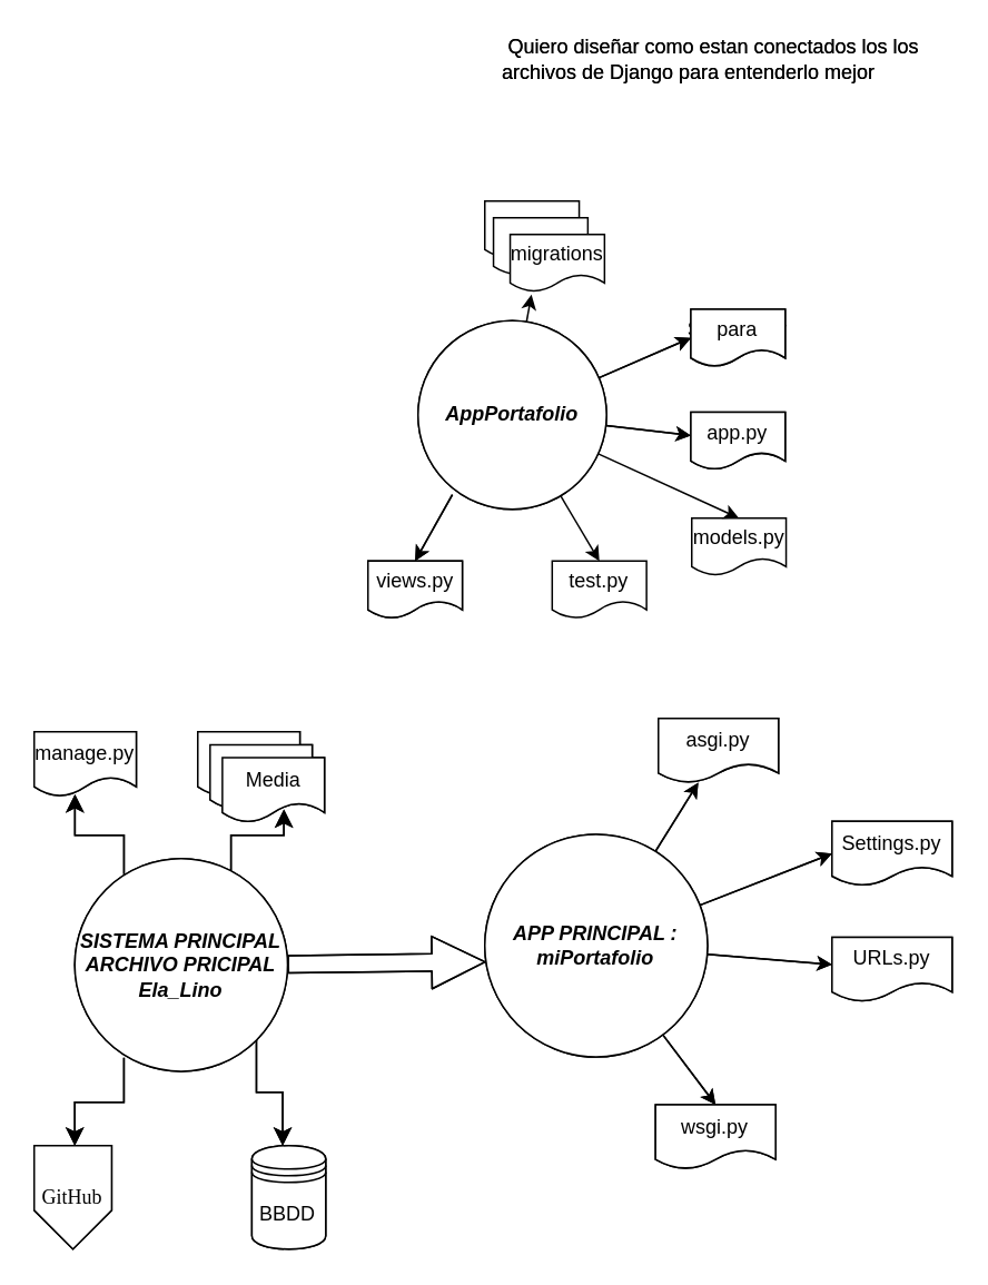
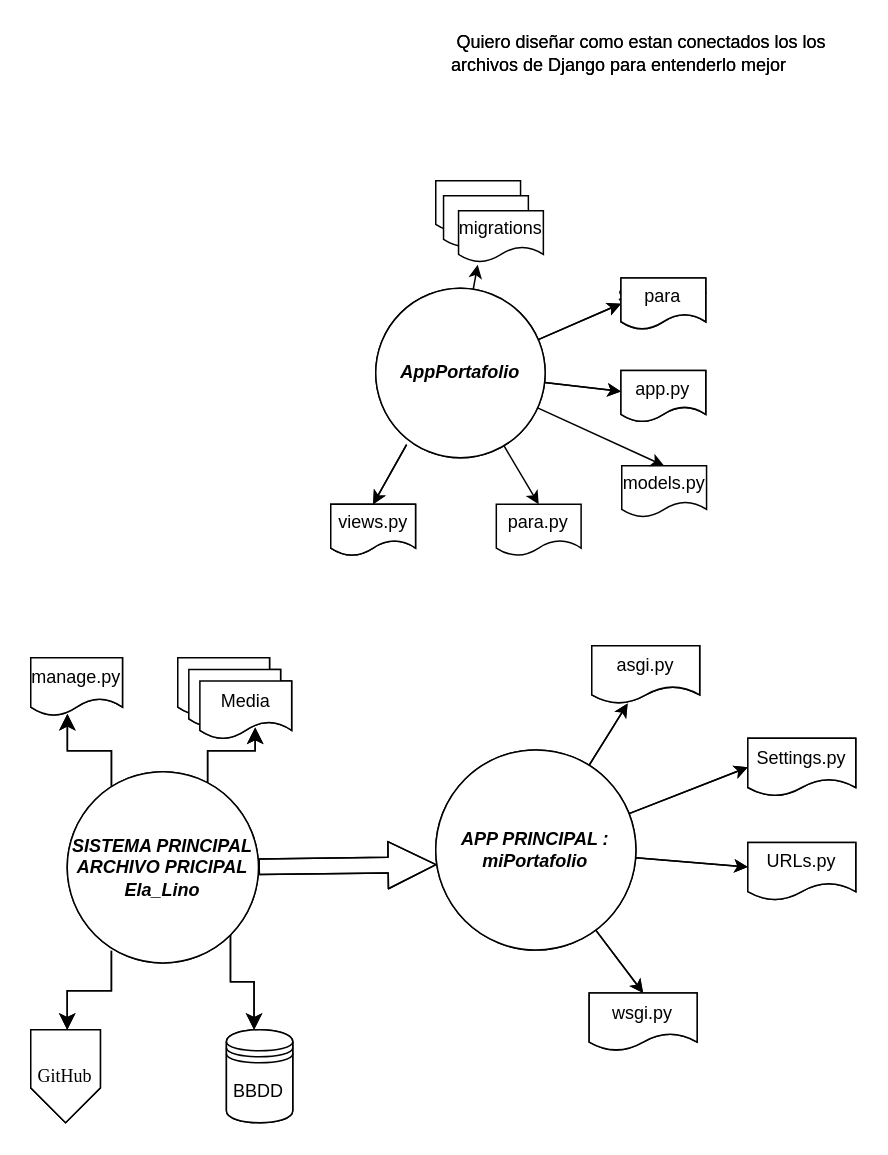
  <mxCell id="0" />
  <mxCell id="1" parent="0" />
  <mxCell id="2" value="&lt;span style=&quot;white-space: pre;&quot;&gt;&#09;&lt;/span&gt;Quiero diseñar como estan conectados los los archivos de Django para entenderlo mejor&amp;nbsp;" style="text;html=1;align=center;verticalAlign=middle;whiteSpace=wrap;rounded=0;fillColor=none;" vertex="1" parent="1"><mxGeometry x="264" y="20" width="300" height="30" as="geometry" /></mxCell>
  <mxCell id="3" value="" style="group" vertex="1" connectable="0" parent="1"><mxGeometry x="290" y="430" width="280" height="270" as="geometry" /></mxCell>
  <mxCell id="4" value="APP PRINCIPAL :&lt;br&gt;miPortafolio" style="ellipse;whiteSpace=wrap;html=1;aspect=fixed;movable=1;resizable=1;rotatable=1;deletable=1;editable=1;connectable=1;gradientColor=none;strokeColor=default;fontStyle=3" vertex="1" parent="3"><mxGeometry y="69.429" width="133.457" height="133.457" as="geometry" /></mxCell>
  <mxCell id="5" value="asgi.py" style="shape=document;whiteSpace=wrap;html=1;boundedLbl=1;strokeColor=default;gradientColor=none;" vertex="1" parent="3"><mxGeometry x="104.025" width="71.95" height="38.571" as="geometry" /></mxCell>
  <mxCell id="6" value="" style="edgeStyle=none;html=1;fontFamily=Verdana;" edge="1" parent="3" source="4" target="5"><mxGeometry relative="1" as="geometry" /></mxCell>
  <mxCell id="7" value="wsgi.py" style="shape=document;whiteSpace=wrap;html=1;boundedLbl=1;strokeColor=default;gradientColor=none;" vertex="1" parent="3"><mxGeometry x="102.291" y="231.429" width="71.95" height="38.571" as="geometry" /></mxCell>
  <mxCell id="8" value="" style="edgeStyle=none;html=1;fontFamily=Verdana;entryX=0.5;entryY=0;entryDx=0;entryDy=0;" edge="1" parent="3" source="4" target="7"><mxGeometry relative="1" as="geometry" /></mxCell>
  <mxCell id="9" value="URLs.py" style="shape=document;whiteSpace=wrap;html=1;boundedLbl=1;strokeColor=default;gradientColor=none;" vertex="1" parent="3"><mxGeometry x="208.05" y="131.143" width="71.95" height="38.571" as="geometry" /></mxCell>
  <mxCell id="10" value="" style="edgeStyle=none;html=1;fontFamily=Verdana;" edge="1" parent="3" source="4" target="9"><mxGeometry relative="1" as="geometry" /></mxCell>
  <mxCell id="11" value="Settings.py" style="shape=document;whiteSpace=wrap;html=1;boundedLbl=1;strokeColor=default;gradientColor=none;" vertex="1" parent="3"><mxGeometry x="208.05" y="61.714" width="71.95" height="38.571" as="geometry" /></mxCell>
  <mxCell id="12" value="" style="edgeStyle=none;html=1;fontFamily=Verdana;entryX=0;entryY=0.5;entryDx=0;entryDy=0;" edge="1" parent="3" source="4" target="11"><mxGeometry relative="1" as="geometry" /></mxCell>
  <mxCell id="13" value="" style="group" vertex="1" connectable="0" parent="1"><mxGeometry x="20" y="438" width="213" height="310" as="geometry" /></mxCell>
  <mxCell id="14" value="SISTEMA PRINCIPAL&lt;br&gt;ARCHIVO PRICIPAL&lt;br&gt;Ela_Lino" style="ellipse;whiteSpace=wrap;html=1;aspect=fixed;movable=1;resizable=1;rotatable=1;deletable=1;editable=1;connectable=1;gradientColor=none;strokeColor=default;fontStyle=3" vertex="1" parent="13"><mxGeometry x="24.322" y="75.95" width="127.505" height="127.505" as="geometry" /></mxCell>
  <mxCell id="15" value="manage.py" style="shape=document;whiteSpace=wrap;html=1;boundedLbl=1;strokeColor=default;gradientColor=none;" vertex="1" parent="13"><mxGeometry width="61.173" height="38.75" as="geometry" /></mxCell>
  <mxCell id="16" value="" style="edgeStyle=elbowEdgeStyle;elbow=vertical;endArrow=classic;html=1;curved=0;rounded=0;endSize=8;startSize=8;entryX=0.399;entryY=0.966;entryDx=0;entryDy=0;entryPerimeter=0;" edge="1" parent="13" target="15"><mxGeometry width="50" height="50" relative="1" as="geometry"><mxPoint x="53.803" y="85.25" as="sourcePoint" /><mxPoint x="107.606" y="31" as="targetPoint" /><Array as="points"><mxPoint x="31.692" y="62" /><mxPoint x="46.433" y="62" /><mxPoint x="77.388" y="62" /><mxPoint x="107.606" y="23.25" /><mxPoint x="70.754" y="10.85" /></Array></mxGeometry></mxCell>
  <mxCell id="17" value="" style="group" vertex="1" connectable="0" parent="13"><mxGeometry x="130.453" y="248" width="44.221" height="62" as="geometry" /></mxCell>
  <mxCell id="18" value="" style="group" vertex="1" connectable="0" parent="17"><mxGeometry width="44.221" height="62" as="geometry" /></mxCell>
  <mxCell id="19" value="" style="edgeStyle=elbowEdgeStyle;elbow=vertical;endArrow=classic;html=1;curved=0;rounded=0;endSize=8;startSize=8;exitX=1;exitY=1;exitDx=0;exitDy=0;" edge="1" parent="18" source="14"><mxGeometry width="50" height="50" relative="1" as="geometry"><mxPoint x="-10.318" y="-62" as="sourcePoint" /><mxPoint x="18.426" as="targetPoint" /></mxGeometry></mxCell>
  <mxCell id="20" value="BBDD" style="shape=datastore;whiteSpace=wrap;html=1;strokeColor=default;gradientColor=none;" vertex="1" parent="18"><mxGeometry width="44.221" height="62" as="geometry" /></mxCell>
  <mxCell id="21" value="" style="group" vertex="1" connectable="0" parent="13"><mxGeometry y="248" width="46.433" height="62" as="geometry" /></mxCell>
  <mxCell id="22" value="" style="edgeStyle=elbowEdgeStyle;elbow=vertical;endArrow=classic;html=1;curved=0;rounded=0;endSize=8;startSize=8;exitX=0.231;exitY=0.936;exitDx=0;exitDy=0;exitPerimeter=0;" edge="1" parent="21" source="14"><mxGeometry width="50" height="50" relative="1" as="geometry"><mxPoint x="53.803" y="-62" as="sourcePoint" /><mxPoint x="24.322" as="targetPoint" /></mxGeometry></mxCell>
  <mxCell id="23" value="&lt;font face=&quot;Verdana&quot;&gt;GitHub&lt;/font&gt;" style="shape=offPageConnector;whiteSpace=wrap;html=1;strokeColor=default;gradientColor=none;" vertex="1" parent="21"><mxGeometry width="46.433" height="62" as="geometry" /></mxCell>
  <mxCell id="24" value="" style="shape=flexArrow;endArrow=classic;html=1;fontFamily=Verdana;width=10.435;endSize=10.304;entryX=0.005;entryY=0.573;entryDx=0;entryDy=0;entryPerimeter=0;" edge="1" parent="13" source="14" target="4"><mxGeometry width="50" height="50" relative="1" as="geometry"><mxPoint x="151.827" y="142.6" as="sourcePoint" /><mxPoint x="203.419" y="142.6" as="targetPoint" /></mxGeometry></mxCell>
  <mxCell id="25" value="" style="edgeStyle=elbowEdgeStyle;elbow=vertical;endArrow=classic;html=1;curved=0;rounded=0;endSize=8;startSize=8;exitX=0.734;exitY=0.055;exitDx=0;exitDy=0;exitPerimeter=0;" edge="1" parent="13" source="14"><mxGeometry width="50" height="50" relative="1" as="geometry"><mxPoint x="120.135" y="69.75" as="sourcePoint" /><mxPoint x="149.616" y="46.5" as="targetPoint" /><Array as="points"><mxPoint x="144.457" y="62" /><mxPoint x="151.827" y="62" /><mxPoint x="182.782" y="62" /><mxPoint x="213" y="23.25" /><mxPoint x="176.149" y="10.85" /></Array></mxGeometry></mxCell>
  <mxCell id="26" value="" style="group" vertex="1" connectable="0" parent="13"><mxGeometry x="98.024" width="75.913" height="54.25" as="geometry" /></mxCell>
  <mxCell id="27" value="" style="shape=document;whiteSpace=wrap;html=1;boundedLbl=1;strokeColor=default;gradientColor=none;" vertex="1" parent="26"><mxGeometry width="61.173" height="38.75" as="geometry" /></mxCell>
  <mxCell id="28" value="" style="shape=document;whiteSpace=wrap;html=1;boundedLbl=1;strokeColor=default;gradientColor=none;" vertex="1" parent="26"><mxGeometry x="7.37" y="7.75" width="61.173" height="38.75" as="geometry" /></mxCell>
  <mxCell id="29" value="Media" style="shape=document;whiteSpace=wrap;html=1;boundedLbl=1;strokeColor=default;gradientColor=none;" vertex="1" parent="26"><mxGeometry x="14.74" y="15.5" width="61.173" height="38.75" as="geometry" /></mxCell>
  <mxCell id="30" value="AppPortafolio" style="ellipse;whiteSpace=wrap;html=1;aspect=fixed;movable=1;resizable=1;rotatable=1;deletable=1;editable=1;connectable=1;gradientColor=none;strokeColor=default;fontStyle=3" vertex="1" parent="1"><mxGeometry x="250" y="191.714" width="112.925" height="112.925" as="geometry" /></mxCell>
  <mxCell id="31" value="" style="edgeStyle=none;html=1;fontFamily=Verdana;entryX=0.226;entryY=1.05;entryDx=0;entryDy=0;entryPerimeter=0;" edge="1" parent="1" source="30" target="45"><mxGeometry relative="1" as="geometry" /></mxCell>
  <mxCell id="32" value="URLs.py" style="shape=document;whiteSpace=wrap;html=1;boundedLbl=1;strokeColor=default;gradientColor=none;" vertex="1" parent="1"><mxGeometry x="413.467" y="246.571" width="56.533" height="34.286" as="geometry" /></mxCell>
  <mxCell id="33" value="" style="edgeStyle=none;html=1;fontFamily=Verdana;" edge="1" parent="1" source="30" target="32"><mxGeometry relative="1" as="geometry" /></mxCell>
  <mxCell id="34" value="Settings.py" style="shape=document;whiteSpace=wrap;html=1;boundedLbl=1;strokeColor=default;gradientColor=none;" vertex="1" parent="1"><mxGeometry x="413.467" y="184.857" width="56.533" height="34.286" as="geometry" /></mxCell>
  <mxCell id="35" value="" style="edgeStyle=none;html=1;fontFamily=Verdana;entryX=0;entryY=0.5;entryDx=0;entryDy=0;" edge="1" parent="1" source="30" target="34"><mxGeometry relative="1" as="geometry" /></mxCell>
  <mxCell id="36" value="" style="group" vertex="1" connectable="0" parent="1"><mxGeometry x="330.372" y="335.714" width="56.533" height="34.286" as="geometry" /></mxCell>
- <mxCell id="37" value="test.py" style="shape=document;whiteSpace=wrap;html=1;boundedLbl=1;strokeColor=default;gradientColor=none;" vertex="1" parent="36"><mxGeometry width="56.533" height="34.286" as="geometry" /></mxCell>
+ <mxCell id="37" value="para.py" style="shape=document;whiteSpace=wrap;html=1;boundedLbl=1;strokeColor=default;gradientColor=none;" vertex="1" parent="36"><mxGeometry width="56.533" height="34.286" as="geometry" /></mxCell>
  <mxCell id="38" value="" style="edgeStyle=none;html=1;fontFamily=Verdana;entryX=0.5;entryY=0;entryDx=0;entryDy=0;" edge="1" parent="1" source="30" target="37"><mxGeometry relative="1" as="geometry" /></mxCell>
  <mxCell id="39" value="" style="group" vertex="1" connectable="0" parent="1"><mxGeometry x="220.002" y="335.714" width="56.533" height="34.286" as="geometry" /></mxCell>
  <mxCell id="40" value="wsgi.py" style="shape=document;whiteSpace=wrap;html=1;boundedLbl=1;strokeColor=default;gradientColor=none;" vertex="1" parent="39"><mxGeometry width="56.533" height="34.286" as="geometry" /></mxCell>
  <mxCell id="41" value="" style="edgeStyle=none;html=1;fontFamily=Verdana;entryX=0.5;entryY=0;entryDx=0;entryDy=0;exitX=0.182;exitY=0.923;exitDx=0;exitDy=0;exitPerimeter=0;" edge="1" parent="1" target="40" source="30"><mxGeometry relative="1" as="geometry"><mxPoint x="249.473" y="297.525" as="sourcePoint" /></mxGeometry></mxCell>
  <mxCell id="42" value="" style="group" vertex="1" connectable="0" parent="1"><mxGeometry x="290.004" y="120" width="71.733" height="54.286" as="geometry" /></mxCell>
  <mxCell id="43" value="" style="shape=document;whiteSpace=wrap;html=1;boundedLbl=1;strokeColor=default;gradientColor=none;" vertex="1" parent="42"><mxGeometry width="56.533" height="34.286" as="geometry" /></mxCell>
  <mxCell id="44" value="" style="shape=document;whiteSpace=wrap;html=1;boundedLbl=1;strokeColor=default;gradientColor=none;" vertex="1" parent="42"><mxGeometry x="5.2" y="10" width="56.533" height="34.286" as="geometry" /></mxCell>
  <mxCell id="45" value="migrations" style="shape=document;whiteSpace=wrap;html=1;boundedLbl=1;strokeColor=default;gradientColor=none;" vertex="1" parent="42"><mxGeometry x="15.2" y="20" width="56.533" height="34.286" as="geometry" /></mxCell>
  <mxCell id="46" value="Capa sin título" parent="0" />
  <mxCell id="47" value="&lt;span style=&quot;white-space: pre;&quot;&gt;&#09;&lt;/span&gt;Quiero diseñar como estan conectados los los archivos de Django para entenderlo mejor&amp;nbsp;" style="text;html=1;align=center;verticalAlign=middle;whiteSpace=wrap;rounded=0;fillColor=none;" vertex="1" parent="46"><mxGeometry x="264" y="20" width="300" height="30" as="geometry" /></mxCell>
  <mxCell id="48" value="" style="group" vertex="1" connectable="0" parent="46"><mxGeometry x="290" y="430" width="280" height="270" as="geometry" /></mxCell>
  <mxCell id="49" value="APP PRINCIPAL :&lt;br&gt;miPortafolio" style="ellipse;whiteSpace=wrap;html=1;aspect=fixed;movable=1;resizable=1;rotatable=1;deletable=1;editable=1;connectable=1;gradientColor=none;strokeColor=default;fontStyle=3" vertex="1" parent="48"><mxGeometry y="69.429" width="133.457" height="133.457" as="geometry" /></mxCell>
  <mxCell id="50" value="asgi.py" style="shape=document;whiteSpace=wrap;html=1;boundedLbl=1;strokeColor=default;gradientColor=none;" vertex="1" parent="48"><mxGeometry x="104.025" width="71.95" height="38.571" as="geometry" /></mxCell>
  <mxCell id="51" value="" style="edgeStyle=none;html=1;fontFamily=Verdana;" edge="1" parent="48" source="49" target="50"><mxGeometry relative="1" as="geometry" /></mxCell>
  <mxCell id="52" value="wsgi.py" style="shape=document;whiteSpace=wrap;html=1;boundedLbl=1;strokeColor=default;gradientColor=none;" vertex="1" parent="48"><mxGeometry x="102.291" y="231.429" width="71.95" height="38.571" as="geometry" /></mxCell>
  <mxCell id="53" value="" style="edgeStyle=none;html=1;fontFamily=Verdana;entryX=0.5;entryY=0;entryDx=0;entryDy=0;" edge="1" parent="48" source="49" target="52"><mxGeometry relative="1" as="geometry" /></mxCell>
  <mxCell id="54" value="URLs.py" style="shape=document;whiteSpace=wrap;html=1;boundedLbl=1;strokeColor=default;gradientColor=none;" vertex="1" parent="48"><mxGeometry x="208.05" y="131.143" width="71.95" height="38.571" as="geometry" /></mxCell>
  <mxCell id="55" value="" style="edgeStyle=none;html=1;fontFamily=Verdana;" edge="1" parent="48" source="49" target="54"><mxGeometry relative="1" as="geometry" /></mxCell>
  <mxCell id="56" value="Settings.py" style="shape=document;whiteSpace=wrap;html=1;boundedLbl=1;strokeColor=default;gradientColor=none;" vertex="1" parent="48"><mxGeometry x="208.05" y="61.714" width="71.95" height="38.571" as="geometry" /></mxCell>
  <mxCell id="57" value="" style="edgeStyle=none;html=1;fontFamily=Verdana;entryX=0;entryY=0.5;entryDx=0;entryDy=0;" edge="1" parent="48" source="49" target="56"><mxGeometry relative="1" as="geometry" /></mxCell>
  <mxCell id="58" value="" style="group" vertex="1" connectable="0" parent="46"><mxGeometry x="20" y="438" width="213" height="310" as="geometry" /></mxCell>
  <mxCell id="59" value="SISTEMA PRINCIPAL&lt;br&gt;ARCHIVO PRICIPAL&lt;br&gt;Ela_Lino" style="ellipse;whiteSpace=wrap;html=1;aspect=fixed;movable=1;resizable=1;rotatable=1;deletable=1;editable=1;connectable=1;gradientColor=none;strokeColor=default;fontStyle=3" vertex="1" parent="58"><mxGeometry x="24.322" y="75.95" width="127.505" height="127.505" as="geometry" /></mxCell>
  <mxCell id="60" value="manage.py" style="shape=document;whiteSpace=wrap;html=1;boundedLbl=1;strokeColor=default;gradientColor=none;" vertex="1" parent="58"><mxGeometry width="61.173" height="38.75" as="geometry" /></mxCell>
  <mxCell id="61" value="" style="edgeStyle=elbowEdgeStyle;elbow=vertical;endArrow=classic;html=1;curved=0;rounded=0;endSize=8;startSize=8;entryX=0.399;entryY=0.966;entryDx=0;entryDy=0;entryPerimeter=0;" edge="1" parent="58" target="60"><mxGeometry width="50" height="50" relative="1" as="geometry"><mxPoint x="53.803" y="85.25" as="sourcePoint" /><mxPoint x="107.606" y="31" as="targetPoint" /><Array as="points"><mxPoint x="31.692" y="62" /><mxPoint x="46.433" y="62" /><mxPoint x="77.388" y="62" /><mxPoint x="107.606" y="23.25" /><mxPoint x="70.754" y="10.85" /></Array></mxGeometry></mxCell>
  <mxCell id="62" value="" style="group" vertex="1" connectable="0" parent="58"><mxGeometry x="130.453" y="248" width="44.221" height="62" as="geometry" /></mxCell>
  <mxCell id="63" value="" style="group" vertex="1" connectable="0" parent="62"><mxGeometry width="44.221" height="62" as="geometry" /></mxCell>
  <mxCell id="64" value="" style="edgeStyle=elbowEdgeStyle;elbow=vertical;endArrow=classic;html=1;curved=0;rounded=0;endSize=8;startSize=8;exitX=1;exitY=1;exitDx=0;exitDy=0;" edge="1" parent="63" source="59"><mxGeometry width="50" height="50" relative="1" as="geometry"><mxPoint x="-10.318" y="-62" as="sourcePoint" /><mxPoint x="18.426" as="targetPoint" /></mxGeometry></mxCell>
  <mxCell id="65" value="BBDD" style="shape=datastore;whiteSpace=wrap;html=1;strokeColor=default;gradientColor=none;" vertex="1" parent="63"><mxGeometry width="44.221" height="62" as="geometry" /></mxCell>
  <mxCell id="66" value="" style="group" vertex="1" connectable="0" parent="58"><mxGeometry y="248" width="46.433" height="62" as="geometry" /></mxCell>
  <mxCell id="67" value="" style="edgeStyle=elbowEdgeStyle;elbow=vertical;endArrow=classic;html=1;curved=0;rounded=0;endSize=8;startSize=8;exitX=0.231;exitY=0.936;exitDx=0;exitDy=0;exitPerimeter=0;" edge="1" parent="66" source="59"><mxGeometry width="50" height="50" relative="1" as="geometry"><mxPoint x="53.803" y="-62" as="sourcePoint" /><mxPoint x="24.322" as="targetPoint" /></mxGeometry></mxCell>
  <mxCell id="68" value="&lt;font face=&quot;Verdana&quot;&gt;GitHub&lt;/font&gt;" style="shape=offPageConnector;whiteSpace=wrap;html=1;strokeColor=default;gradientColor=none;" vertex="1" parent="66"><mxGeometry width="46.433" height="62" as="geometry" /></mxCell>
  <mxCell id="69" value="" style="edgeStyle=elbowEdgeStyle;elbow=vertical;endArrow=classic;html=1;curved=0;rounded=0;endSize=8;startSize=8;exitX=0.734;exitY=0.055;exitDx=0;exitDy=0;exitPerimeter=0;" edge="1" parent="58" source="59"><mxGeometry width="50" height="50" relative="1" as="geometry"><mxPoint x="120.135" y="69.75" as="sourcePoint" /><mxPoint x="149.616" y="46.5" as="targetPoint" /><Array as="points"><mxPoint x="144.457" y="62" /><mxPoint x="151.827" y="62" /><mxPoint x="182.782" y="62" /><mxPoint x="213" y="23.25" /><mxPoint x="176.149" y="10.85" /></Array></mxGeometry></mxCell>
  <mxCell id="70" value="" style="group" vertex="1" connectable="0" parent="58"><mxGeometry x="98.024" width="75.913" height="54.25" as="geometry" /></mxCell>
  <mxCell id="71" value="" style="shape=document;whiteSpace=wrap;html=1;boundedLbl=1;strokeColor=default;gradientColor=none;" vertex="1" parent="70"><mxGeometry width="61.173" height="38.75" as="geometry" /></mxCell>
  <mxCell id="72" value="" style="shape=document;whiteSpace=wrap;html=1;boundedLbl=1;strokeColor=default;gradientColor=none;" vertex="1" parent="70"><mxGeometry x="7.37" y="7.75" width="61.173" height="38.75" as="geometry" /></mxCell>
  <mxCell id="73" value="Media" style="shape=document;whiteSpace=wrap;html=1;boundedLbl=1;strokeColor=default;gradientColor=none;" vertex="1" parent="70"><mxGeometry x="14.74" y="15.5" width="61.173" height="38.75" as="geometry" /></mxCell>
  <mxCell id="74" value="AppPortafolio" style="ellipse;whiteSpace=wrap;html=1;aspect=fixed;movable=1;resizable=1;rotatable=1;deletable=1;editable=1;connectable=1;gradientColor=none;strokeColor=default;fontStyle=3" vertex="1" parent="46"><mxGeometry x="250" y="191.714" width="112.925" height="112.925" as="geometry" /></mxCell>
  <mxCell id="75" value="app.py" style="shape=document;whiteSpace=wrap;html=1;boundedLbl=1;strokeColor=default;gradientColor=none;" vertex="1" parent="46"><mxGeometry x="413.467" y="246.571" width="56.533" height="34.286" as="geometry" /></mxCell>
  <mxCell id="76" value="" style="edgeStyle=none;html=1;fontFamily=Verdana;" edge="1" parent="46" source="74" target="75"><mxGeometry relative="1" as="geometry" /></mxCell>
  <mxCell id="77" value="para" style="shape=document;whiteSpace=wrap;html=1;boundedLbl=1;strokeColor=default;gradientColor=none;" vertex="1" parent="46"><mxGeometry x="413.467" y="184.857" width="56.533" height="34.286" as="geometry" /></mxCell>
  <mxCell id="78" value="" style="edgeStyle=none;html=1;fontFamily=Verdana;entryX=0;entryY=0.5;entryDx=0;entryDy=0;" edge="1" parent="46" source="74" target="77"><mxGeometry relative="1" as="geometry" /></mxCell>
  <mxCell id="79" value="" style="group" vertex="1" connectable="0" parent="46"><mxGeometry x="220.002" y="335.714" width="56.533" height="34.286" as="geometry" /></mxCell>
  <mxCell id="80" value="views.py" style="shape=document;whiteSpace=wrap;html=1;boundedLbl=1;strokeColor=default;gradientColor=none;" vertex="1" parent="79"><mxGeometry width="56.533" height="34.286" as="geometry" /></mxCell>
  <mxCell id="81" value="" style="edgeStyle=none;html=1;fontFamily=Verdana;entryX=0.5;entryY=0;entryDx=0;entryDy=0;exitX=0.182;exitY=0.923;exitDx=0;exitDy=0;exitPerimeter=0;" edge="1" parent="46" source="74" target="80"><mxGeometry relative="1" as="geometry"><mxPoint x="249.473" y="297.525" as="sourcePoint" /></mxGeometry></mxCell>
  <mxCell id="82" value="" style="shape=flexArrow;endArrow=classic;html=1;fontFamily=Verdana;width=10.435;endSize=10.304;entryX=0.005;entryY=0.573;entryDx=0;entryDy=0;entryPerimeter=0;" edge="1" parent="46" source="59" target="49"><mxGeometry width="50" height="50" relative="1" as="geometry"><mxPoint x="171.827" y="580.6" as="sourcePoint" /><mxPoint x="223.419" y="580.6" as="targetPoint" /></mxGeometry></mxCell>
  <mxCell id="83" value="" style="group" vertex="1" connectable="0" parent="46"><mxGeometry x="414.002" y="310.004" width="56.533" height="34.286" as="geometry" /></mxCell>
  <mxCell id="84" value="" style="group" vertex="1" connectable="0" parent="83"><mxGeometry width="56.533" height="34.286" as="geometry" /></mxCell>
  <mxCell id="85" value="models.py" style="shape=document;whiteSpace=wrap;html=1;boundedLbl=1;strokeColor=default;gradientColor=none;" vertex="1" parent="84"><mxGeometry width="56.533" height="34.286" as="geometry" /></mxCell>
  <mxCell id="86" value="" style="edgeStyle=none;html=1;fontFamily=Verdana;entryX=0.5;entryY=0;entryDx=0;entryDy=0;" edge="1" parent="83" source="74" target="85"><mxGeometry relative="1" as="geometry" /></mxCell>
